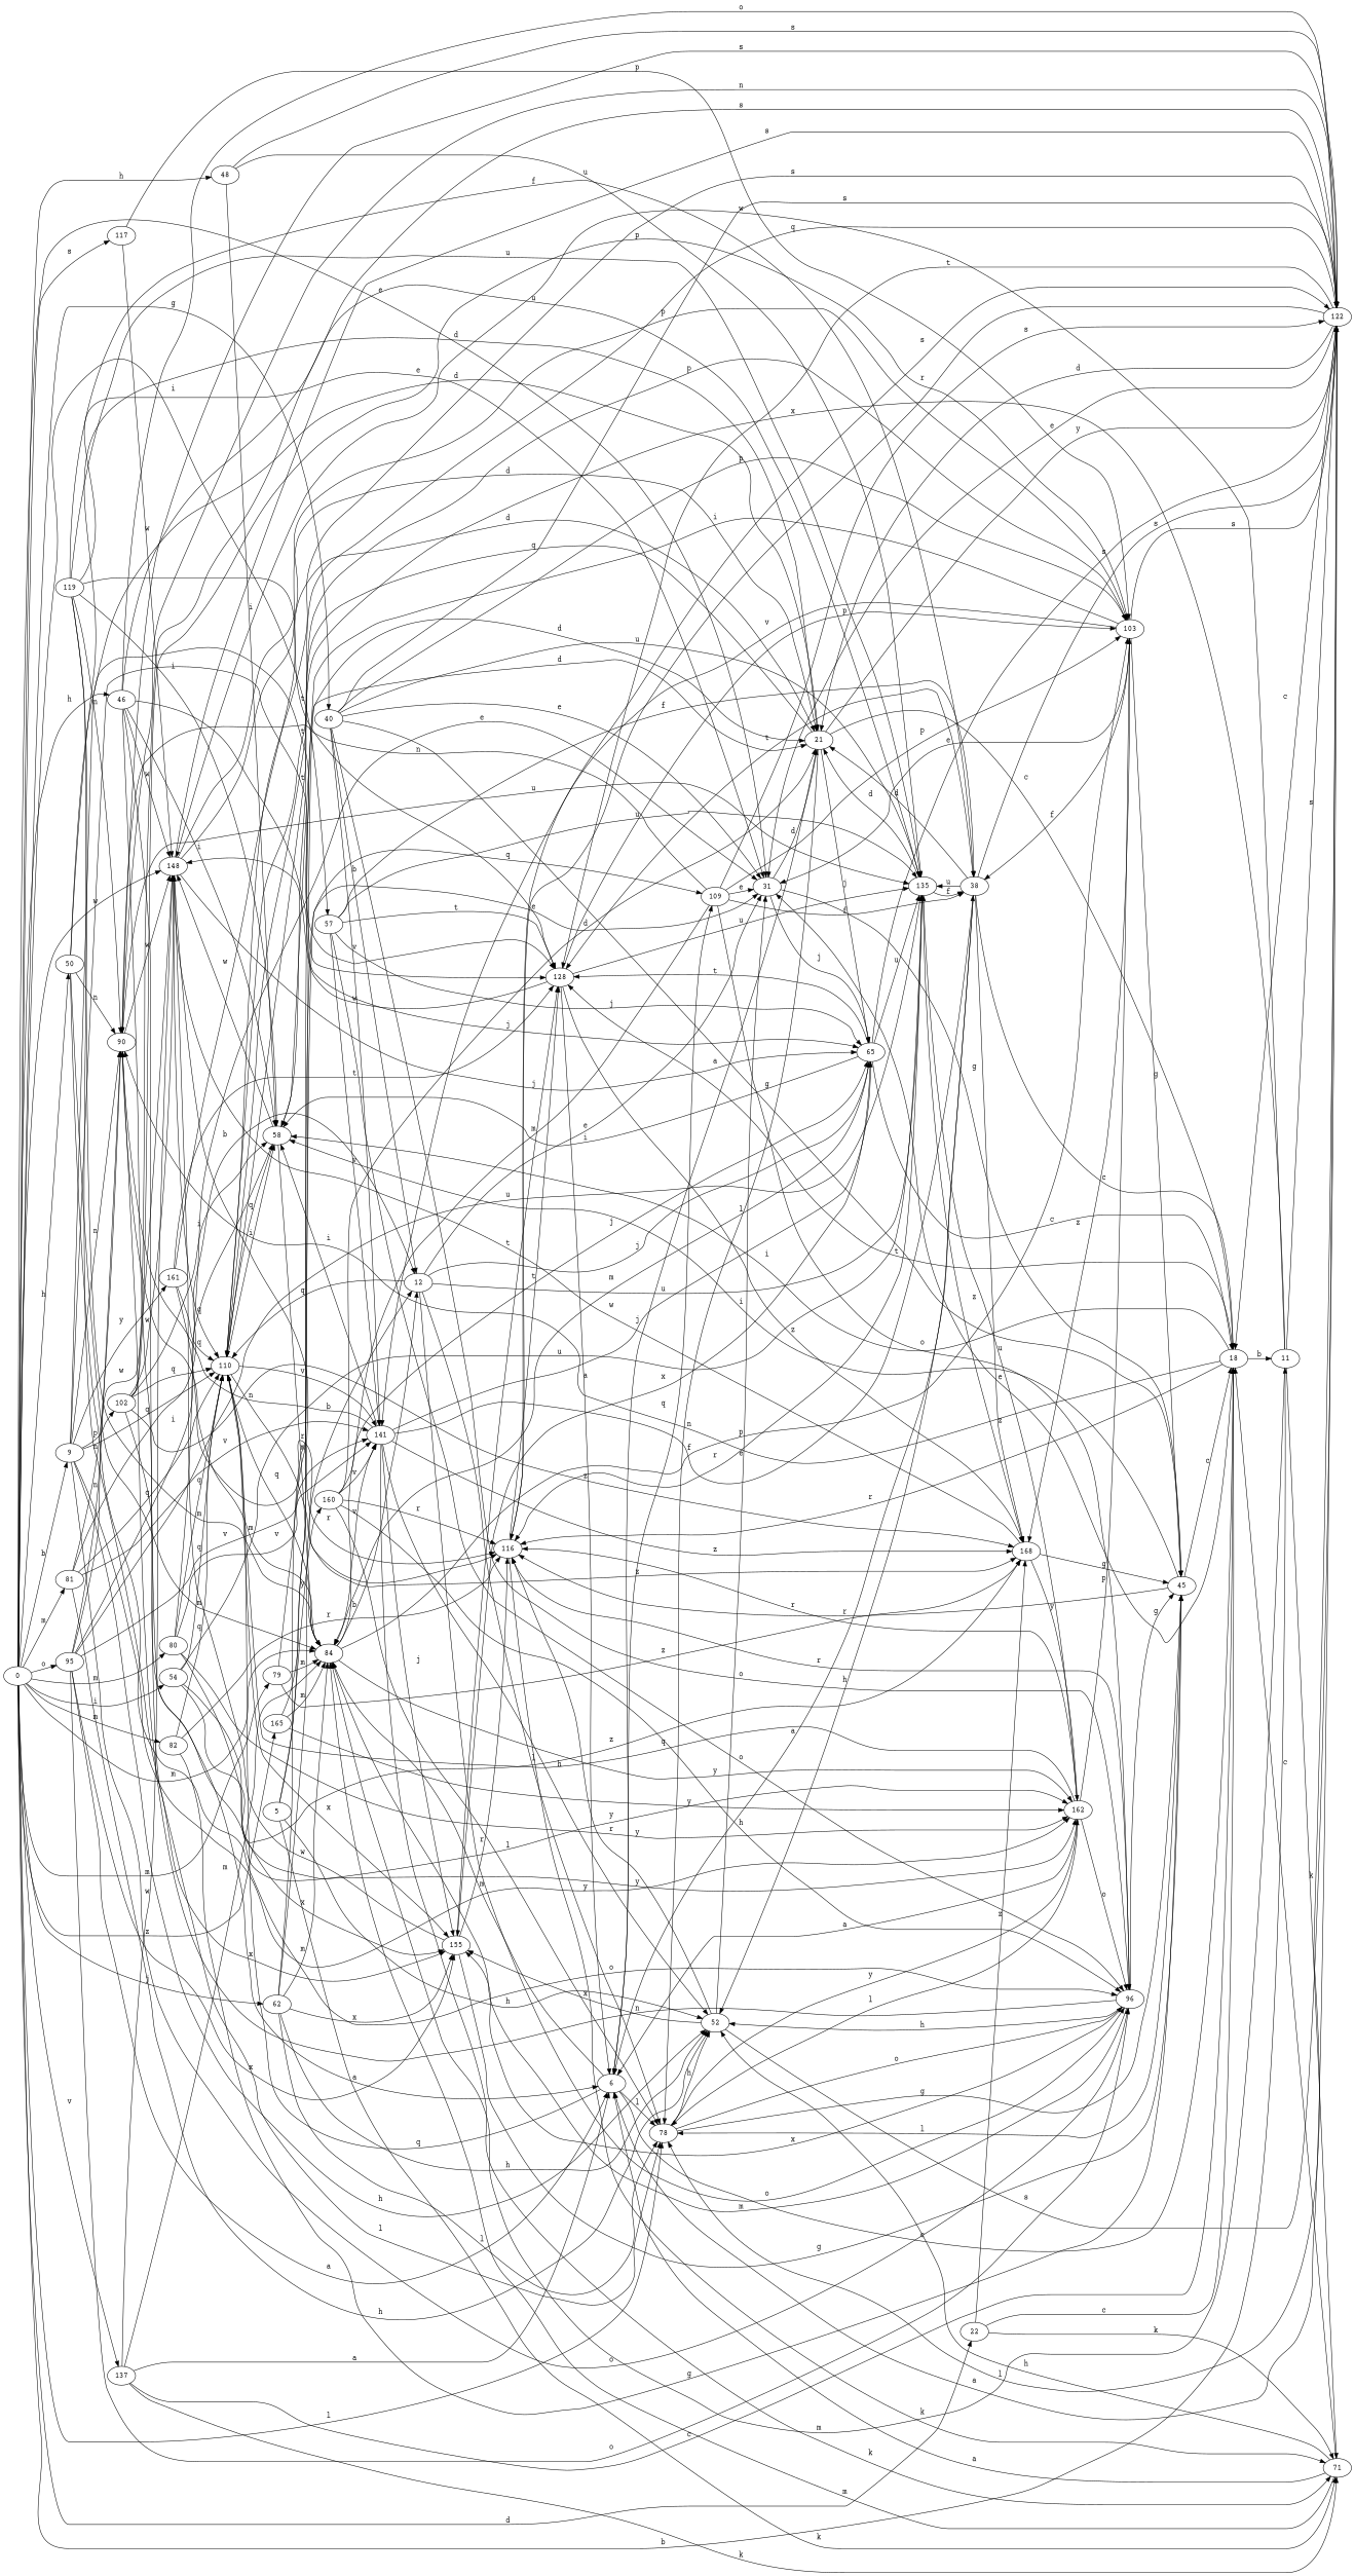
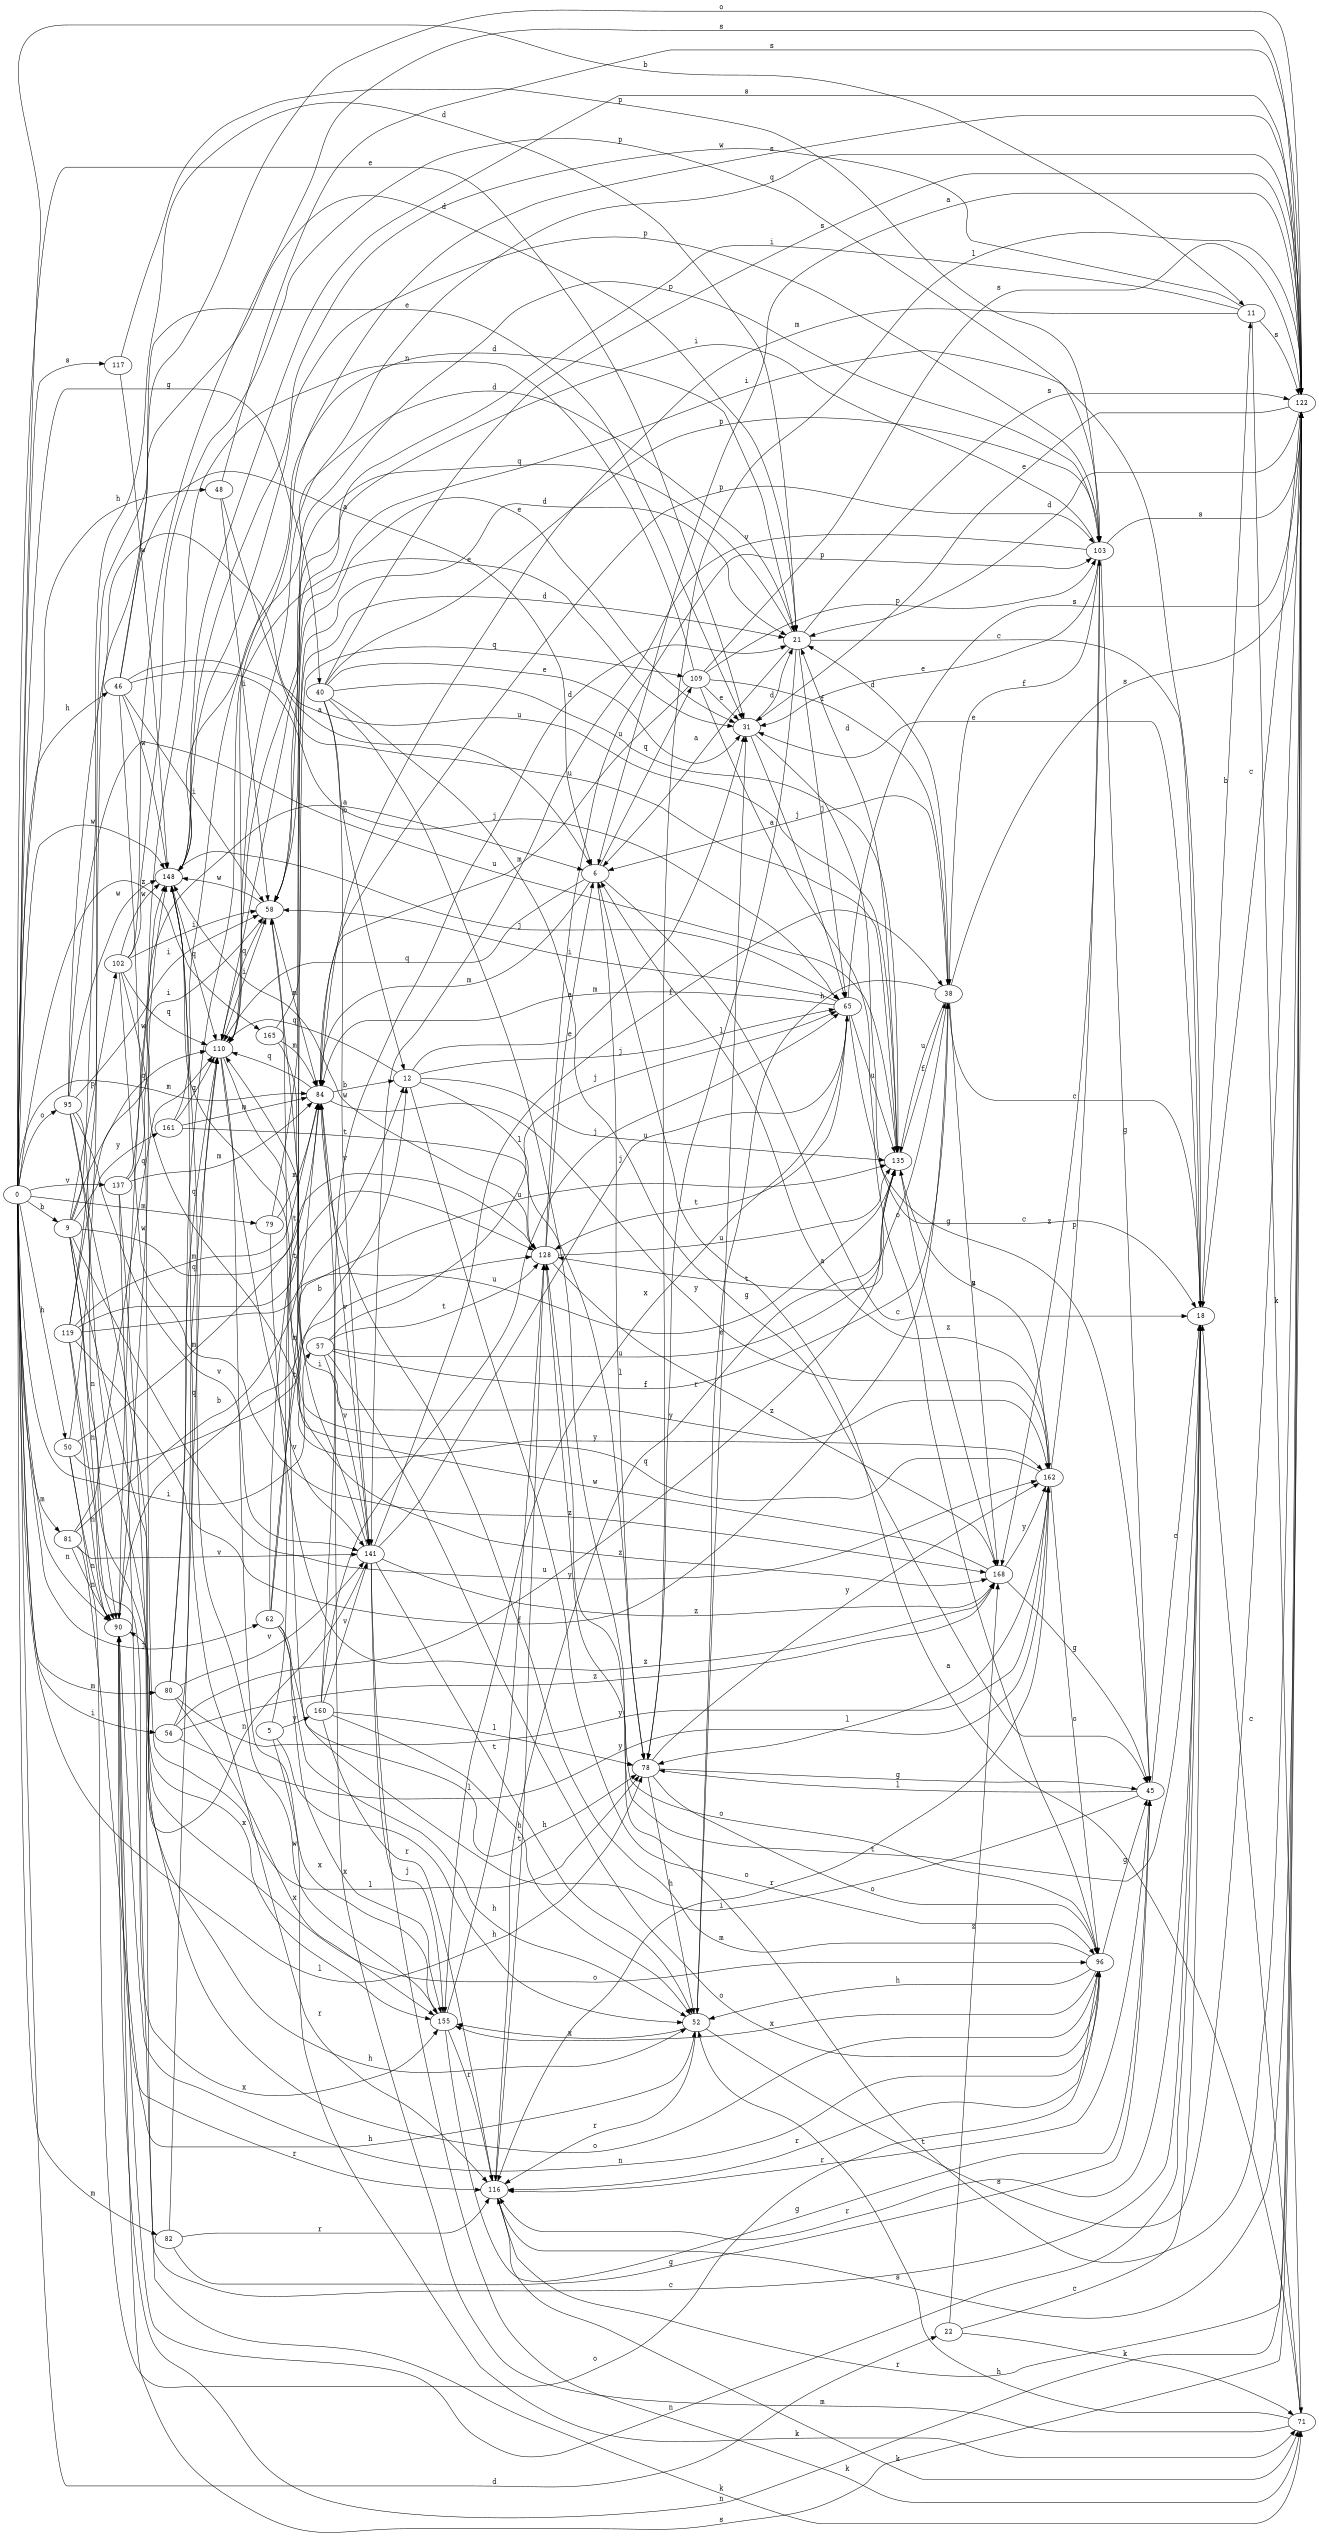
  strict digraph {
    fontname="Courier Prime"
    rankdir=LR
    node [fontname="Courier Prime"]
    edge [fontname="Courier Prime"]
    0
    9
    11
    22
    31
    40
    46
    48
    50
    54
    57
    62
    78
    79
    80
    81
    82
    84
    90
    95
    117
    137
    148
    165
    52
    110
    n27 [label=21]
    96
    102
    128
    161
    162
    71
    58
    122
    18
    168
    65
    45
    12
    135
    103
    141
    6
    38
    155
    116
    119
    5
    109
    160
    0 -> 9 [label=b]
    0 -> 11 [label=b]
    0 -> 22 [label=d]
    0 -> 31 [label=e]
    0 -> 40 [label=g]
    0 -> 46 [label=h]
    0 -> 48 [label=h]
    0 -> 50 [label=h]
    0 -> 54 [label=i]
    0 -> 57 [label=i]
    0 -> 62 [label=j]
    0 -> 78 [label=l]
    0 -> 79 [label=m]
    0 -> 80 [label=m]
    0 -> 81 [label=m]
    0 -> 82 [label=m]
    0 -> 84 [label=m]
+   0 -> 90 [label=n]
    0 -> 95 [label=o]
    0 -> 117 [label=s]
    0 -> 137 [label=v]
    0 -> 148 [label=w]
    0 -> 165 [label=z]
    9 -> 90 [label=n]
    9 -> 52 [label=h]
    9 -> 110 [label=q]
    9 -> n27 [label=d]
    9 -> 96 [label=o]
    9 -> 102 [label=p]
    9 -> 128 [label=t]
    9 -> 161 [label=y]
    9 -> 162 [label=y]
    11 -> 84 [label=m]
    11 -> 148 [label=w]
    11 -> 71 [label=k]
-   11 -> 58 [label=x]
+   11 -> 58 [label=i]
    11 -> 122 [label=s]
    22 -> 71 [label=k]
    22 -> 18 [label=c]
    22 -> 168 [label=z]
    31 -> n27 [label=d]
    31 -> 65 [label=j]
    31 -> 45 [label=g]
    40 -> 31 [label=e]
    40 -> 96 [label=o]
    40 -> 122 [label=s]
    40 -> 45 [label=g]
    40 -> 12 [label=b]
    40 -> 135 [label=u]
    40 -> 103 [label=p]
    40 -> 141 [label=v]
    46 -> 78 [label=l]
    46 -> 148 [label=w]
    46 -> 58 [label=i]
    46 -> 122 [label=o]
    46 -> 65 [label=j]
    46 -> 135 [label=u]
    46 -> 6 [label=a]
    48 -> 58 [label=i]
    48 -> 122 [label=s]
    48 -> 135 [label=u]
    50 -> 84 [label=m]
    50 -> 90 [label=n]
    50 -> n27 [label=d]
    50 -> 96 [label=o]
    50 -> 128 [label=t]
    54 -> 110 [label=q]
    54 -> 162 [label=y]
    54 -> 168 [label=z]
    54 -> 135 [label=u]
    57 -> 96 [label=o]
    57 -> 128 [label=t]
    57 -> 65 [label=j]
    57 -> 135 [label=u]
    57 -> 141 [label=v]
    57 -> 38 [label=f]
    62 -> 78 [label=l]
    62 -> 84 [label=m]
    62 -> 52 [label=h]
    62 -> n27 [label=d]
    62 -> 12 [label=b]
    62 -> 155 [label=x]
    78 -> 52 [label=h]
    78 -> 96 [label=o]
    78 -> 162 [label=y]
    78 -> 45 [label=g]
    79 -> 84 [label=m]
    79 -> n27 [label=d]
    79 -> 168 [label=z]
    80 -> 31 [label=e]
    80 -> 110 [label=q]
    80 -> 162 [label=y]
    80 -> 141 [label=v]
    80 -> 155 [label=x]
    81 -> 90 [label=n]
    81 -> 52 [label=h]
    81 -> 110 [label=q]
    81 -> 12 [label=b]
    81 -> 141 [label=v]
    82 -> 110 [label=q]
    82 -> 45 [label=g]
    82 -> 116 [label=r]
    84 -> 110 [label=q]
    84 -> 162 [label=y]
    84 -> 12 [label=b]
    84 -> 103 [label=p]
    84 -> 141 [label=v]
    90 -> 148 [label=w]
    90 -> 122 [label=s]
    90 -> 135 [label=u]
    90 -> 116 [label=r]
    95 -> 90 [label=n]
    95 -> 148 [label=w]
    95 -> 96 [label=o]
    95 -> 58 [label=i]
    95 -> 135 [label=u]
    95 -> 141 [label=v]
    95 -> 6 [label=a]
    95 -> 155 [label=x]
    117 -> 148 [label=w]
    117 -> 103 [label=p]
    137 -> 84 [label=m]
    137 -> 148 [label=w]
    137 -> 71 [label=k]
    137 -> 18 [label=c]
    137 -> 6 [label=a]
    148 -> 110 [label=q]
    148 -> n27 [label=d]
    148 -> 122 [label=s]
    148 -> 65 [label=j]
    148 -> 103 [label=p]
    148 -> 116 [label=r]
    165 -> 31 [label=e]
    165 -> 84 [label=m]
    165 -> 162 [label=y]
    52 -> 31 [label=e]
    52 -> 122 [label=s]
    52 -> 155 [label=x]
    52 -> 116 [label=r]
    110 -> 58 [label=i]
    110 -> 122 [label=s]
    110 -> 168 [label=z]
    110 -> 103 [label=p]
    110 -> 141 [label=v]
    110 -> 155 [label=x]
    n27 -> 78 [label=l]
    n27 -> 110 [label=q]
-   n27 -> 122 [label=y]
+   n27 -> 122 [label=s]
    n27 -> 18 [label=c]
    n27 -> 65 [label=j]
    n27 -> 6 [label=a]
    96 -> 84 [label=m]
    96 -> 90 [label=n]
    96 -> 52 [label=h]
    96 -> 45 [label=g]
    96 -> 155 [label=x]
    96 -> 116 [label=r]
    102 -> 148 [label=w]
    102 -> 110 [label=q]
    102 -> 162 [label=y]
    102 -> 58 [label=i]
    102 -> 122 [label=s]
    102 -> 168 [label=z]
    102 -> 103 [label=p]
    128 -> 148 [label=w]
    128 -> 168 [label=z]
    128 -> 135 [label=u]
    128 -> 103 [label=p]
    128 -> 6 [label=a]
    161 -> 84 [label=m]
    161 -> 110 [label=q]
    161 -> n27 [label=d]
    161 -> 128 [label=t]
    162 -> 78 [label=l]
    162 -> 110 [label=q]
    162 -> 96 [label=o]
    162 -> 135 [label=u]
    162 -> 103 [label=p]
    162 -> 6 [label=a]
    162 -> 116 [label=r]
    71 -> 84 [label=m]
    71 -> 52 [label=h]
    71 -> 18 [label=c]
    71 -> 6 [label=a]
    58 -> 84 [label=m]
    58 -> 148 [label=w]
    58 -> 110 [label=q]
    122 -> 31 [label=e]
    122 -> 78 [label=l]
    122 -> 90 [label=n]
    122 -> 110 [label=q]
    122 -> n27 [label=d]
    122 -> 128 [label=t]
    122 -> 18 [label=c]
    122 -> 6 [label=a]
    122 -> 116 [label=r]
    18 -> 11 [label=b]
    18 -> 31 [label=e]
    18 -> 90 [label=n]
    18 -> 128 [label=t]
    18 -> 58 [label=i]
    18 -> 116 [label=r]
    168 -> 148 [label=w]
    168 -> 162 [label=y]
    168 -> 45 [label=g]
    65 -> 84 [label=m]
    65 -> 128 [label=t]
    65 -> 58 [label=i]
    65 -> 122 [label=s]
    65 -> 18 [label=c]
    65 -> 135 [label=u]
    65 -> 155 [label=x]
    45 -> 78 [label=l]
    45 -> 58 [label=i]
    45 -> 18 [label=c]
    45 -> 116 [label=r]
    12 -> 31 [label=e]
    12 -> 78 [label=l]
    12 -> 110 [label=q]
    12 -> 96 [label=o]
    12 -> 65 [label=j]
    12 -> 135 [label=u]
    135 -> n27 [label=d]
    135 -> 168 [label=z]
    135 -> 38 [label=f]
    135 -> 116 [label=r]
    103 -> 31 [label=e]
    103 -> 58 [label=i]
    103 -> 122 [label=s]
    103 -> 168 [label=z]
    103 -> 45 [label=g]
    103 -> 141 [label=v]
    103 -> 38 [label=f]
    141 -> 90 [label=n]
    141 -> 52 [label=h]
    141 -> 71 [label=k]
    141 -> 58 [label=i]
    141 -> 168 [label=z]
    141 -> 65 [label=j]
    141 -> 38 [label=f]
    141 -> 155 [label=j]
    6 -> 78 [label=l]
    6 -> 84 [label=m]
    6 -> 110 [label=q]
    6 -> 18 [label=c]
    6 -> 109 [label=q]
    38 -> 52 [label=h]
    38 -> n27 [label=d]
    38 -> 128 [label=t]
    38 -> 122 [label=s]
    38 -> 18 [label=c]
    38 -> 168 [label=z]
    38 -> 135 [label=u]
    38 -> 6 [label=a]
    155 -> 148 [label=w]
    155 -> 128 [label=t]
    155 -> 45 [label=g]
    155 -> 116 [label=r]
    116 -> 128 [label=t]
    116 -> 71 [label=k]
    116 -> 122 [label=s]
    119 -> 31 [label=e]
    119 -> 84 [label=m]
    119 -> 90 [label=n]
    119 -> 128 [label=t]
    119 -> 58 [label=i]
    119 -> 135 [label=u]
    119 -> 38 [label=f]
    119 -> 155 [label=x]
    5 -> 52 [label=h]
    5 -> 71 [label=k]
    5 -> 109 [label=q]
    5 -> 160 [label=y]
    109 -> 31 [label=e]
    109 -> 84 [label=m]
    109 -> 90 [label=n]
    109 -> 96 [label=o]
    109 -> 122 [label=s]
    109 -> 103 [label=p]
    109 -> 38 [label=f]
    160 -> 78 [label=l]
-   160 -> 96 [label=h]
+   160 -> 52 [label=h]
    160 -> n27 [label=d]
    160 -> 65 [label=j]
    160 -> 141 [label=v]
    160 -> 116 [label=r]
  }
